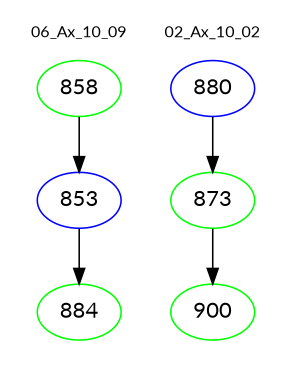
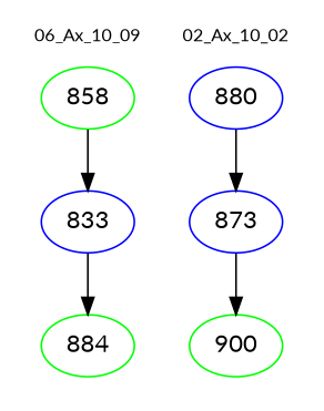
  digraph {
    fontname=Lato
    node [color=green fontname=Lato]
    edge [color=black fontname=Lato]
    n1 [label=858]
-   n2 [color=blue label=853]
+   n2 [color=blue label=833]
    n3 [label=884]
    n4 [color=blue label=880]
-   n5 [label=873]
+   n5 [color=blue label=873]
    n6 [label=900]
    subgraph cluster_1 {
      color=white
      fontsize=10
      label="06_Ax_10_09"
      n1
      n2
      n3
    }
    subgraph cluster_2 {
      color=white
      fontsize=10
      label="02_Ax_10_02"
      n4
      n5
      n6
    }
    n1 -> n2
    n2 -> n3
    n4 -> n5
    n5 -> n6
  }
